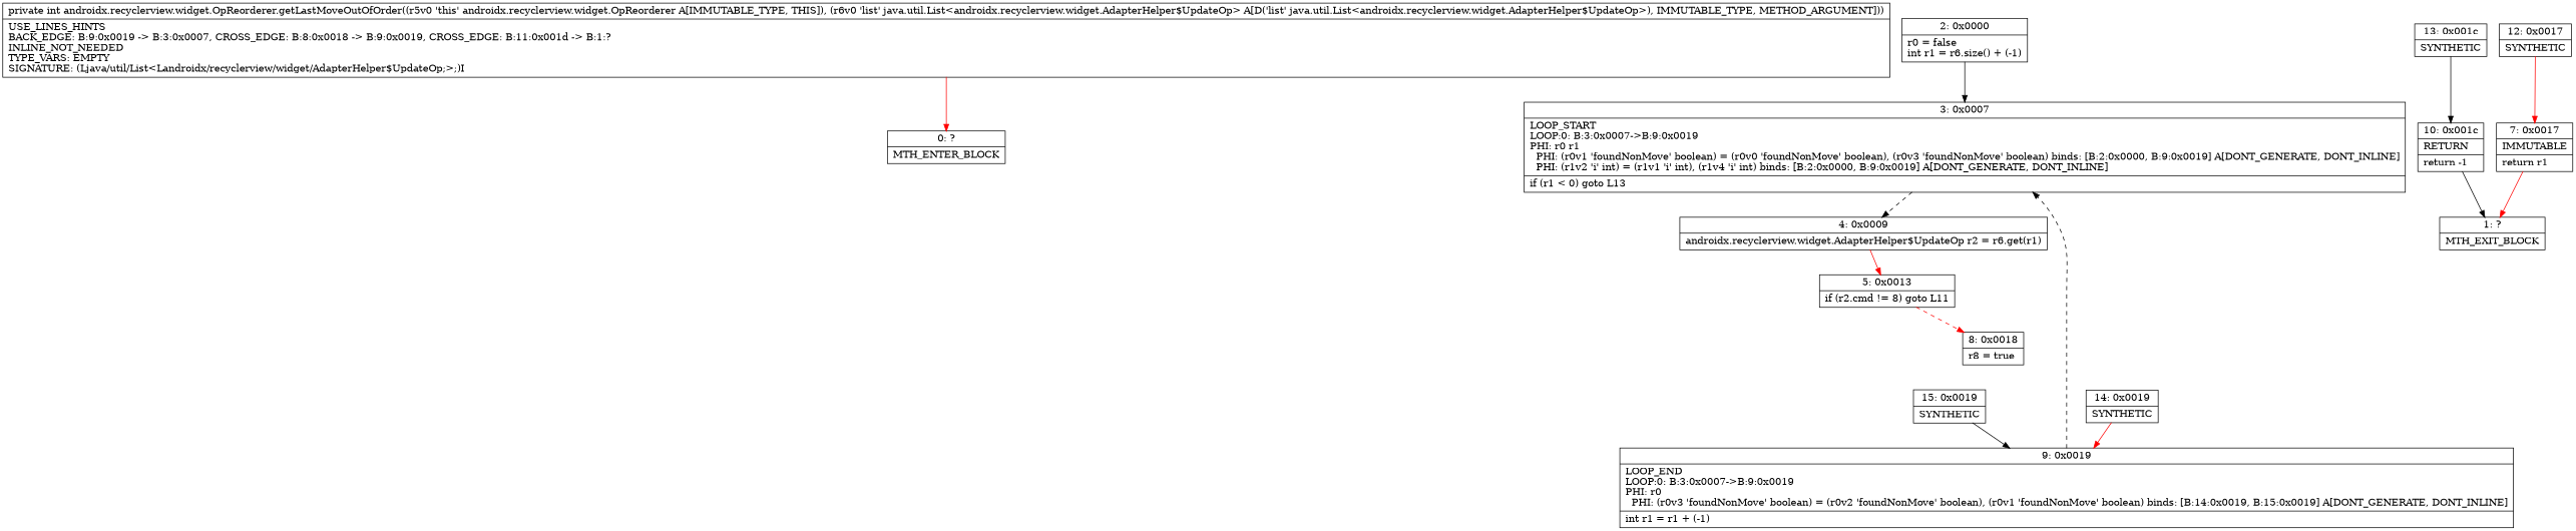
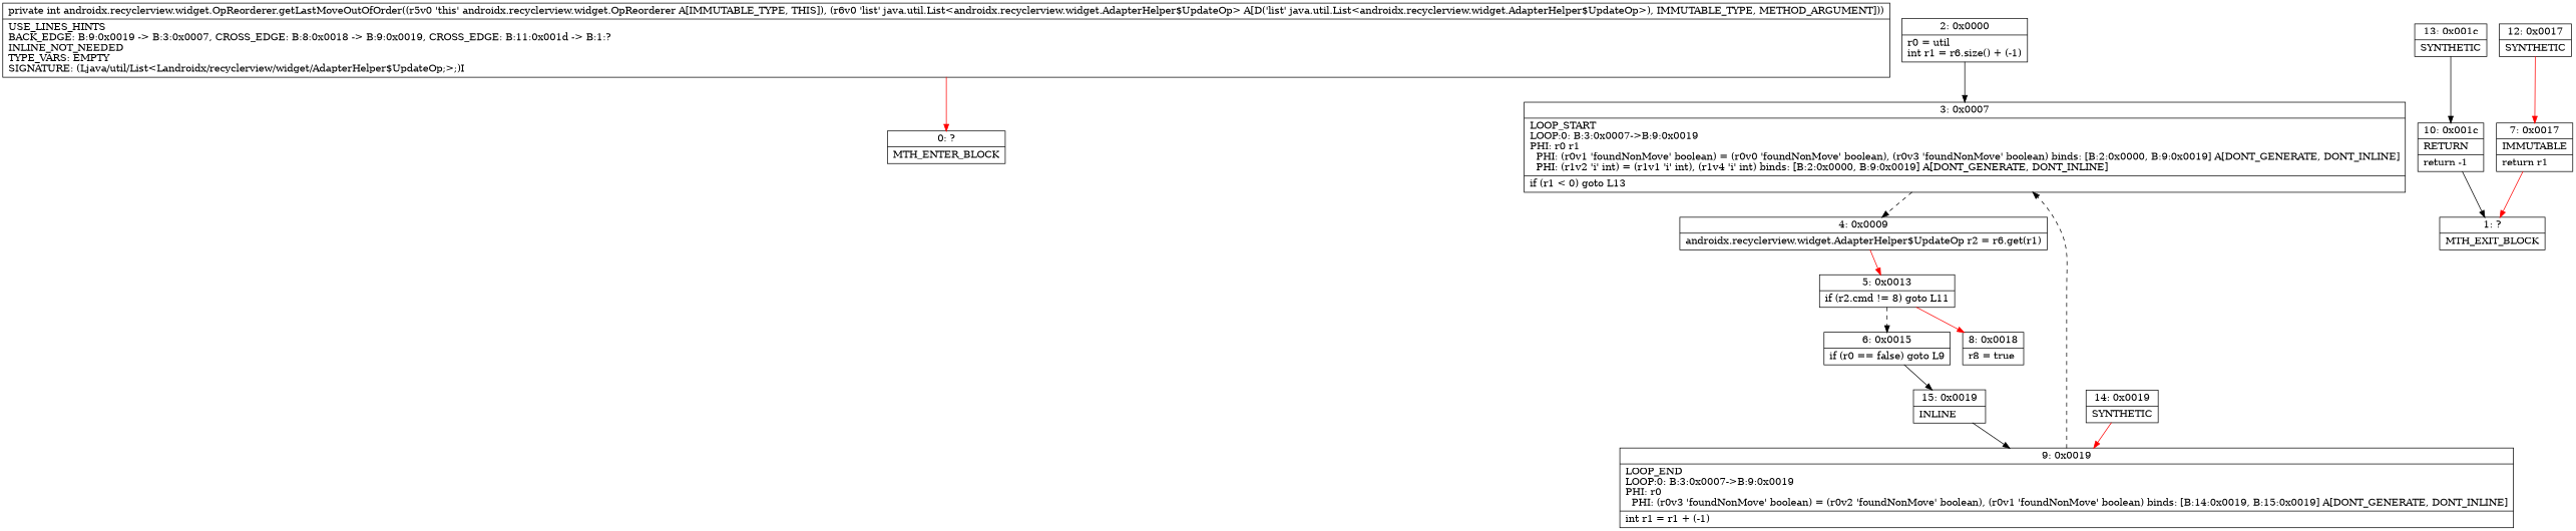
  digraph {
    node [shape=record]
    edge [color=black]
    n1 [label="{0\:\ ?|MTH_ENTER_BLOCK\l}"]
-   n2 [label="{2\:\ 0x0000|r0 = false\lint r1 = r6.size() + (\-1)\l}"]
+   n2 [label="{2\:\ 0x0000|r0 = util\lint r1 = r6.size() + (\-1)\l}"]
    n3 [label="{3\:\ 0x0007|LOOP_START\lLOOP:0: B:3:0x0007\-\>B:9:0x0019\lPHI: r0 r1 \l  PHI: (r0v1 'foundNonMove' boolean) = (r0v0 'foundNonMove' boolean), (r0v3 'foundNonMove' boolean) binds: [B:2:0x0000, B:9:0x0019] A[DONT_GENERATE, DONT_INLINE]\l  PHI: (r1v2 'i' int) = (r1v1 'i' int), (r1v4 'i' int) binds: [B:2:0x0000, B:9:0x0019] A[DONT_GENERATE, DONT_INLINE]\l|if (r1 \< 0) goto L13\l}"]
    n4 [label="{4\:\ 0x0009|androidx.recyclerview.widget.AdapterHelper$UpdateOp r2 = r6.get(r1)\l}"]
    n5 [label="{5\:\ 0x0013|if (r2.cmd != 8) goto L11\l}"]
    n6 [label="{13\:\ 0x001c|SYNTHETIC\l}"]
    n7 [label="{10\:\ 0x001c|RETURN\l|return \-1\l}"]
+   n8 [label="{6\:\ 0x0015|if (r0 == false) goto L9\l}"]
    n9 [label="{8\:\ 0x0018|r8 = true\l}"]
-   n10 [label="{15\:\ 0x0019|SYNTHETIC\l}"]
+   n10 [label="{15\:\ 0x0019|INLINE\l}"]
    n11 [label="{12\:\ 0x0017|SYNTHETIC\l}"]
    n12 [label="{7\:\ 0x0017|IMMUTABLE\l|return r1\l}"]
    n13 [label="{9\:\ 0x0019|LOOP_END\lLOOP:0: B:3:0x0007\-\>B:9:0x0019\lPHI: r0 \l  PHI: (r0v3 'foundNonMove' boolean) = (r0v2 'foundNonMove' boolean), (r0v1 'foundNonMove' boolean) binds: [B:14:0x0019, B:15:0x0019] A[DONT_GENERATE, DONT_INLINE]\l|int r1 = r1 + (\-1)\l}"]
    n14 [label="{1\:\ ?|MTH_EXIT_BLOCK\l}"]
    n15 [label="{14\:\ 0x0019|SYNTHETIC\l}"]
    n16 [label="{private int androidx.recyclerview.widget.OpReorderer.getLastMoveOutOfOrder((r5v0 'this' androidx.recyclerview.widget.OpReorderer A[IMMUTABLE_TYPE, THIS]), (r6v0 'list' java.util.List\<androidx.recyclerview.widget.AdapterHelper$UpdateOp\> A[D('list' java.util.List\<androidx.recyclerview.widget.AdapterHelper$UpdateOp\>), IMMUTABLE_TYPE, METHOD_ARGUMENT]))  | USE_LINES_HINTS\lBACK_EDGE: B:9:0x0019 \-\> B:3:0x0007, CROSS_EDGE: B:8:0x0018 \-\> B:9:0x0019, CROSS_EDGE: B:11:0x001d \-\> B:1:?\lINLINE_NOT_NEEDED\lTYPE_VARS: EMPTY\lSIGNATURE: (Ljava\/util\/List\<Landroidx\/recyclerview\/widget\/AdapterHelper$UpdateOp;\>;)I\l}"]
    n2 -> n3
    n3 -> n4 [style=dashed]
    n4 -> n5 [color=red]
-   n5 -> n9 [color=red style=dashed]
+   n5 -> n8 [style=dashed]
+   n5 -> n9 [color=red]
    n6 -> n7
    n7 -> n14
+   n8 -> n10
    n10 -> n13
    n11 -> n12 [color=red]
    n12 -> n14 [color=red]
    n13 -> n3 [style=dashed]
    n15 -> n13 [color=red]
    n16 -> n1 [color=red]
  }
